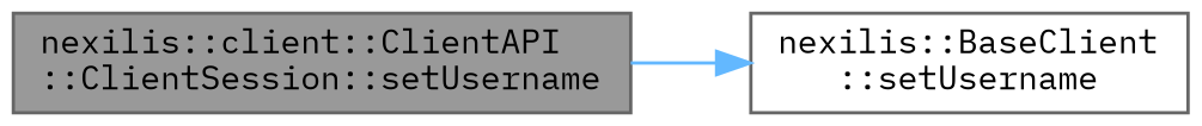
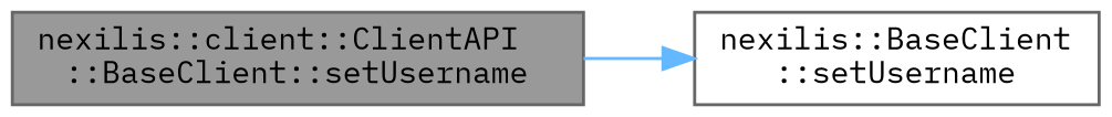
  digraph {
    rankdir=LR
    fontname="IBM Plex Mono"
    node [fontname="IBM Plex Mono" fontsize=10 shape=box style=filled]
-   n1 [color=gray40 fillcolor=grey60 fontcolor=black height=0.2 label="nexilis::client::ClientAPI\l::ClientSession::setUsername" width=0.4]
+   n1 [color=gray40 fillcolor=grey60 fontcolor=black height=0.2 label="nexilis::client::ClientAPI\l::BaseClient::setUsername" width=0.4]
    n2 [color=grey40 fillcolor=white height=0.2 label="nexilis::BaseClient\l::setUsername" width=0.4]
    n1 -> n2 [color=steelblue1 fontname="IBM Plex Mono" fontsize=10 labelfontname=Helvetica labelfontsize=10 style=solid]
  }
